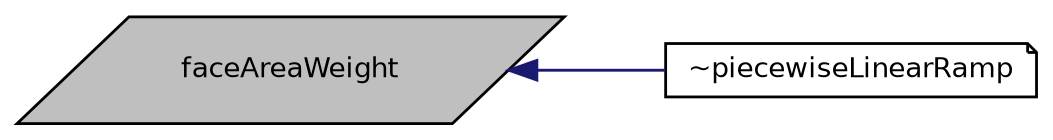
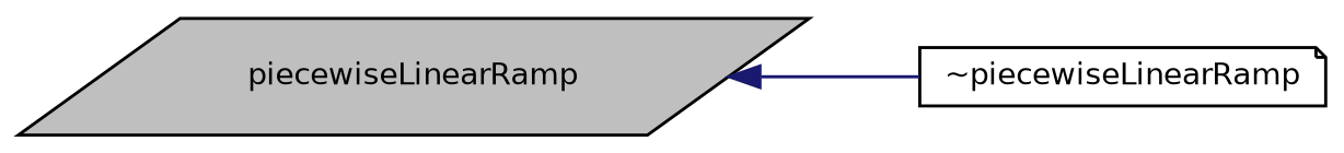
  digraph {
    rankdir=LR
    node [color=black fontname=Helvetica fontsize=10]
-   n1 [fillcolor=grey75 fontcolor=black height=0.2 label=faceAreaWeight shape=parallelogram style=filled width=0.4]
+   n1 [fillcolor=grey75 fontcolor=black height=0.2 label=piecewiseLinearRamp shape=parallelogram style=filled width=0.4]
    n2 [height=0.2 label="~piecewiseLinearRamp" shape=note width=0.4]
    n1 -> n2 [color=midnightblue dir=back fontname=Helvetica fontsize=10 labelfontname=Helvetica labelfontsize=10 style=solid]
  }
